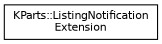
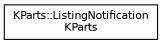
  digraph {
    rankdir=TB
-   n1 [color=black fillcolor=white fontname=Helvetica fontsize=10 height=0.2 label="KParts::ListingNotification\lExtension" shape=record style=filled width=0.4]
+   n1 [color=black fillcolor=white fontname=Helvetica fontsize=10 height=0.2 label="KParts::ListingNotification\lKParts" shape=record style=filled width=0.4]
  }
